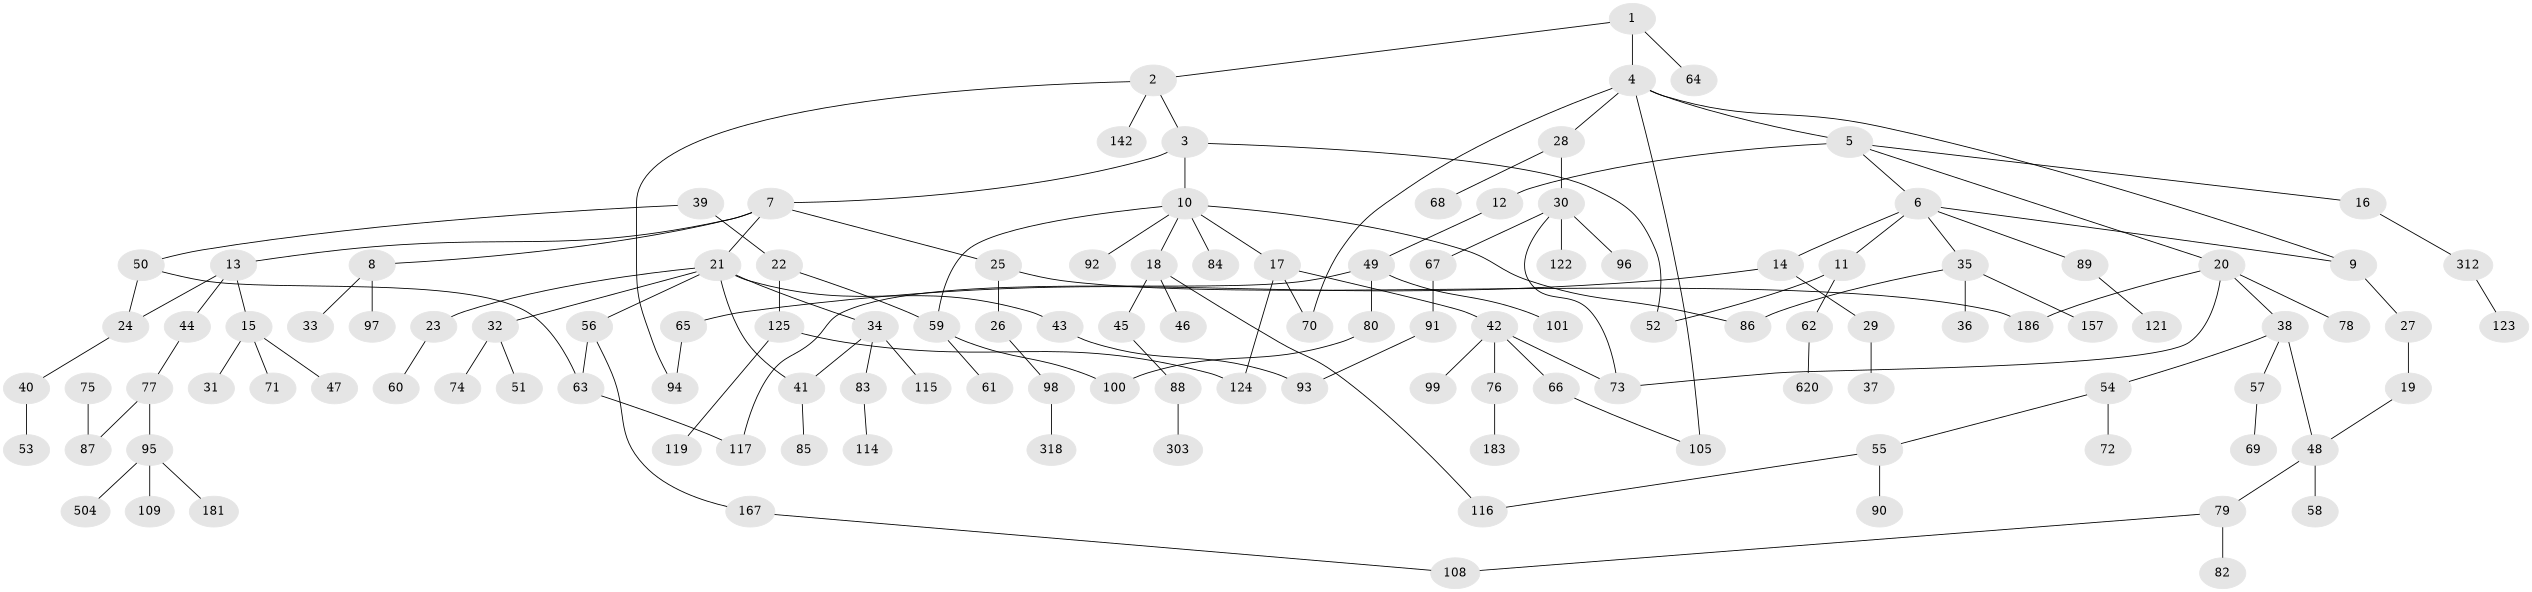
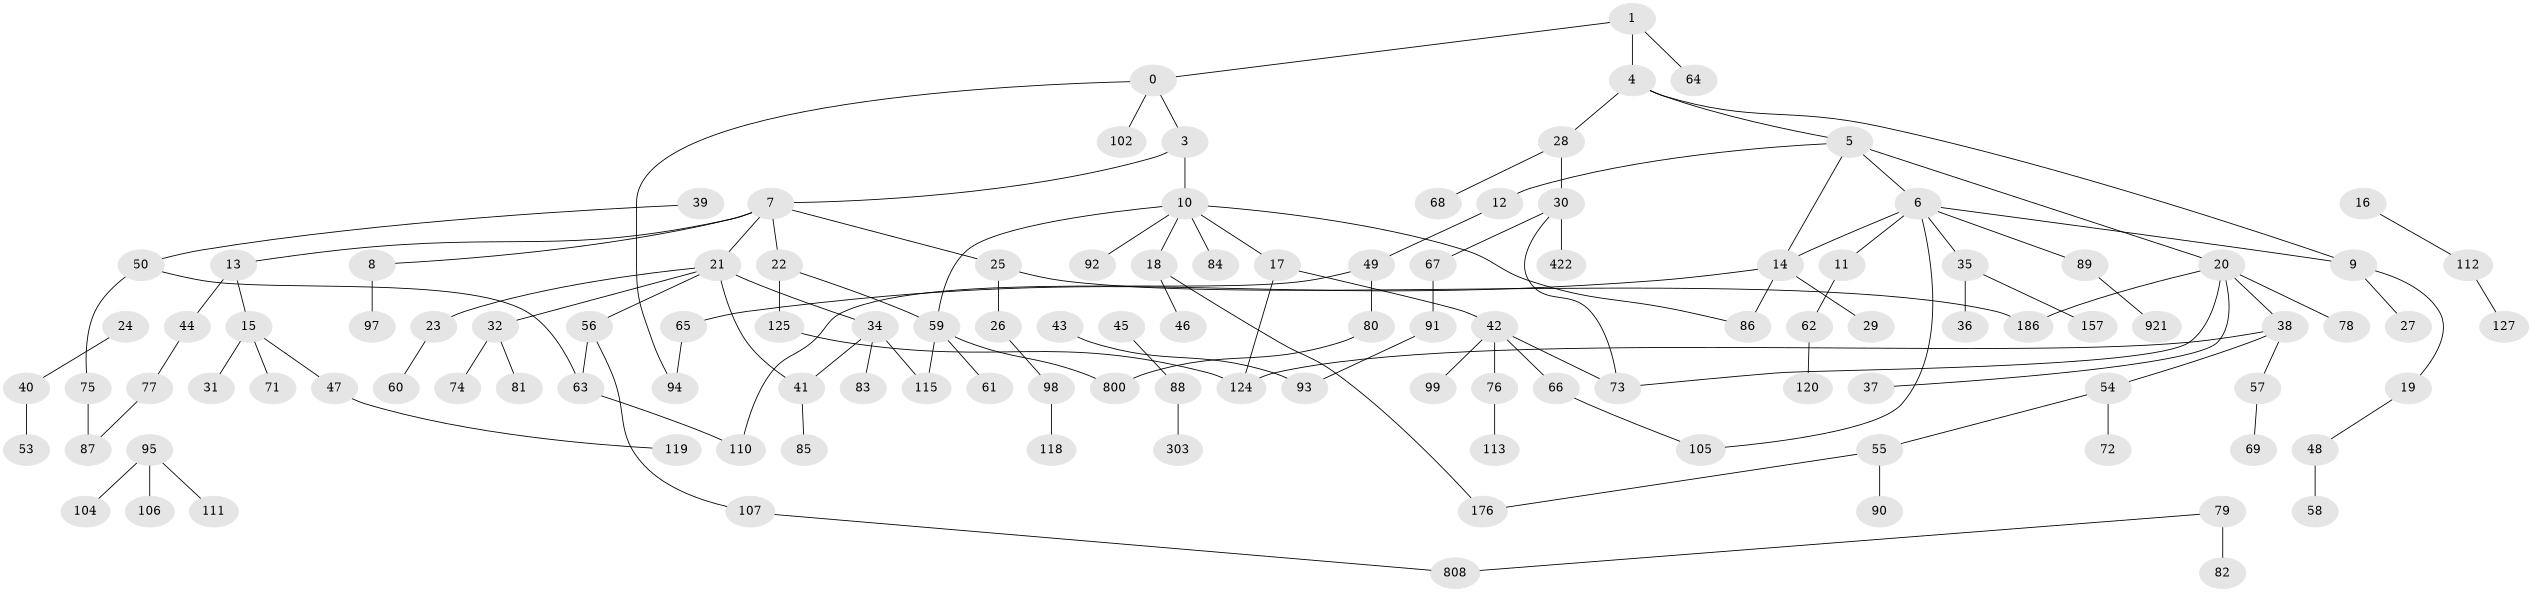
  graph {
    node [color=gray90 style=filled]
    1
-   2
+   2 [label=0]
    4
    64
    3
    94
-   102 [label=142]
+   102
    5
    9
    28
-   70
    105
    7
    10
-   52
    8
    13
    21
    22
    25
    17
    18
    59
    84
    86
    92
    6
    12
    16
    20
    19
    27
    30
    68
    11
    14
    35
    89
    49
-   112 [label=312]
+   112
    38
    73
    78
    n44 [label=186]
    62
    29
    65
    36
    n49 [label=157]
-   121
-   33
+   121 [label=921]
    97
    15
    24
    44
    23
    32
    34
    41
    43
    56
    125
    26
    48
    42
    124
    45
    46
-   116
+   116 [label=176]
    115
    61
-   100
+   100 [label=800]
    39
    50
-   120 [label=620]
+   120
    80
-   101
-   110 [label=117]
+   110
    31
    47
    71
    40
    77
    37
    119
-   123
+   123 [label=127]
    66
    76
    99
    88
    58
    79
    54
    57
    60
-   51
+   51 [label=81]
    74
    83
    85
    93
    63
-   107 [label=167]
+   107
    53
    98
-   118 [label=318]
+   118
    67
-   96
-   122
+   122 [label=422]
    91
-   114
    55
    72
    69
    75
-   113 [label=183]
+   113
    87
    95
    n118 [label=303]
    82
-   108
+   108 [label=808]
    90
-   104 [label=504]
-   109
-   111 [label=181]
+   104
+   109 [label=106]
+   111
    1 -- 2
    1 -- 4
    1 -- 64
    2 -- 3
    2 -- 94
    2 -- 102
    4 -- 5
    4 -- 9
    4 -- 28
-   4 -- 70
-   4 -- 105
+   6 -- 105
    3 -- 7
    3 -- 10
-   3 -- 52
    5 -- 6
    5 -- 12
-   5 -- 16
+   5 -- 14
    5 -- 20
-   27 -- 19
+   9 -- 19
    9 -- 27
    28 -- 30
    28 -- 68
    7 -- 8
    7 -- 13
    7 -- 21
-   39 -- 22
+   7 -- 22
    7 -- 25
    10 -- 17
    10 -- 18
    10 -- 59
    10 -- 84
    10 -- 86
    10 -- 92
-   8 -- 33
    8 -- 97
    13 -- 15
-   13 -- 24
    13 -- 44
    21 -- 23
    21 -- 32
    21 -- 34
    21 -- 41
-   21 -- 43
    21 -- 56
    22 -- 59
    22 -- 125
    25 -- n44
    25 -- 26
-   17 -- 70
    17 -- 42
    17 -- 124
-   18 -- 45
    18 -- 46
    18 -- 116
+   59 -- 115
    59 -- 61
    59 -- 100
    6 -- 9
    6 -- 11
    6 -- 14
    6 -- 35
    6 -- 89
    12 -- 49
    16 -- 112
    20 -- 38
    20 -- 73
    20 -- 78
    20 -- n44
    19 -- 48
    30 -- 73
    30 -- 67
-   30 -- 96
    30 -- 122
-   11 -- 52
    11 -- 62
    14 -- 29
    14 -- 65
-   35 -- 86
+   14 -- 86
    35 -- 36
    35 -- n49
    89 -- 121
    49 -- 80
-   49 -- 101
    49 -- 110
    112 -- 123
-   38 -- 48
+   38 -- 124
    38 -- 54
    38 -- 57
    62 -- 120
-   29 -- 37
+   20 -- 37
    65 -- 94
    15 -- 31
    15 -- 47
    15 -- 71
    24 -- 40
    44 -- 77
    23 -- 60
    32 -- 51
    32 -- 74
    34 -- 41
    34 -- 115
    34 -- 83
    41 -- 85
    43 -- 93
    56 -- 63
    56 -- 107
    125 -- 124
    26 -- 98
    48 -- 58
-   48 -- 79
    42 -- 73
    42 -- 66
    42 -- 76
    42 -- 99
    45 -- 88
    39 -- 50
    50 -- 63
-   50 -- 24
+   50 -- 75
    80 -- 100
-   125 -- 119
+   47 -- 119
    40 -- 53
    77 -- 87
-   77 -- 95
    66 -- 105
    76 -- 113
    88 -- n118
    79 -- 82
    79 -- 108
    54 -- 55
    54 -- 72
    57 -- 69
-   83 -- 114
    63 -- 110
    107 -- 108
    98 -- 118
    67 -- 91
    91 -- 93
    55 -- 116
    55 -- 90
    75 -- 87
    95 -- 104
    95 -- 109
    95 -- 111
  }
